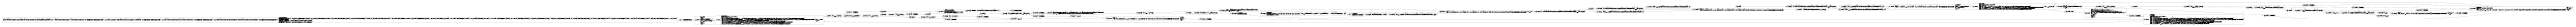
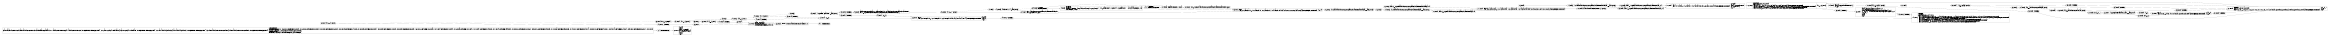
  digraph {
    rankdir=LR
    node [shape=record]
    n1 [label="{78\:\ ?|MTH_ENTER_BLOCK\l}"]
    n2 [label="{80\:\ 0x0000|r1 = r20\lr3 = r23\lr4 = 1\lint r5 = r21.getDepth() + 1\lint[][] r0 = new int[20]\lint[] r6 = new int[r0.length]\lr8 = 0\lr7 = r6\lr6 = r0\l}"]
-   n3 [label="{81\:\ 0x0018|LOOP_START\lLOOP:0: B:81:0x0018\-\>B:147:0x0018\lPHI: r1 r3 r4 r5 r6 r7 r8 \l  PHI: (r1v1 android.content.res.Resources) = (r1v0 android.content.res.Resources), (r1v4 android.content.res.Resources) binds: [B:80:0x0000, B:147:0x0018] A[DONT_GENERATE, DONT_INLINE]\l  PHI: (r3v1 android.content.res.Resources$Theme) = (r3v0 android.content.res.Resources$Theme), (r3v5 android.content.res.Resources$Theme) binds: [B:80:0x0000, B:147:0x0018] A[DONT_GENERATE, DONT_INLINE]\l  PHI: (r4v1 int) = (r4v0 int), (r4v3 int) binds: [B:80:0x0000, B:147:0x0018] A[DONT_GENERATE, DONT_INLINE]\l  PHI: (r5v1 'innerDepth' int) = (r5v0 'innerDepth' int), (r5v3 'innerDepth' int) binds: [B:80:0x0000, B:147:0x0018] A[DONT_GENERATE, DONT_INLINE]\l  PHI: (r6v3 'stateSpecList' int[][]) = (r6v2 'stateSpecList' int[][]), (r6v4 'stateSpecList' int[][]) binds: [B:80:0x0000, B:147:0x0018] A[DONT_GENERATE, DONT_INLINE]\l  PHI: (r7v2 'colorList' int[]) = (r7v1 'colorList' int[]), (r7v3 'colorList' int[]) binds: [B:80:0x0000, B:147:0x0018] A[DONT_GENERATE, DONT_INLINE]\l  PHI: (r8v1 'listSize' int A[IMMUTABLE_TYPE]) = (r8v0 'listSize' int), (r8v2 'listSize' int) binds: [B:80:0x0000, B:147:0x0018] A[DONT_GENERATE, DONT_INLINE]\l|int r0 = r21.next()\lr9 = r0\l}"]
    n4 [label="{82\:\ 0x001d|if (r0 == r4) goto L73\l}"]
    n5 [label="{83\:\ 0x001f|int r0 = r21.getDepth()\l}"]
    n6 [label="{142\:\ 0x0127|SYNTHETIC\l}"]
    n7 [label="{84\:\ 0x0024|if (r0 \>= r5) goto L13\l}"]
    n8 [label="{136\:\ 0x0127}"]
    n9 [label="{85\:\ 0x0026}"]
    n10 [label="{89\:\ 0x0030}"]
    n11 [label="{86\:\ 0x0027|if (r9 == 3) goto L8\l}"]
    n12 [label="{90\:\ 0x0031|if (r9 != 2) goto L72\l}"]
    n13 [label="{141\:\ 0x002a|SYNTHETIC\l}"]
    n14 [label="{88\:\ 0x002a}"]
    n15 [label="{137\:\ 0x012b|int[] r0 = new int[r8]\lint[][] r1 = new int[r8]\ljava.lang.System.arraycopy(r7, 0, r0, 0, r8)\ljava.lang.System.arraycopy(r6, 0, r1, 0, r8)\l}"]
    n16 [label="{138\:\ 0x013b|RETURN\l|return new android.content.res.ColorStateList(r1, r0)\l}"]
    n17 [label="{79\:\ ?|MTH_EXIT_BLOCK\l}"]
    n18 [label="{91\:\ 0x0033|if (r0 \> r5) goto L70\l}"]
    n19 [label="{144\:\ 0x011a|SYNTHETIC\l}"]
    n20 [label="{92\:\ 0x0035}"]
    n21 [label="{145\:\ 0x011a|SYNTHETIC\l}"]
    n22 [label="{134\:\ 0x011a|r16 = r5\l}"]
    n23 [label="{93\:\ 0x003f|if (r21.getName().equals(\"item\") != false) goto L18\l}"]
    n24 [label="{143\:\ 0x0045|SYNTHETIC\l}"]
    n25 [label="{146\:\ 0x0041|SYNTHETIC\l}"]
    n26 [label="{95\:\ 0x0045|android.content.res.TypedArray r12 = obtainAttributes(r1, r3, r22, androidx.core.C0180R.styleable.ColorStateListItem)\lint r14 = r12.getResourceId(androidx.core.C0180R.styleable.ColorStateListItem_android_color, \-1)\l}"]
    n27 [label="{94\:\ 0x0041|r16 = r5\l}"]
    n28 [label="{96\:\ 0x0055|if (r14 == (\-1)) goto L65\l}"]
    n29 [label="{97\:\ 0x0057}"]
    n30 [label="{104\:\ 0x0072|int r0 = androidx.core.C0180R.styleable.ColorStateListItem_android_color\lint r0 = r12.getColor(r0, \-65281)\l}"]
    n31 [label="{98\:\ 0x005b|if (isColorInt(r1, r14) != false) goto L65\l}"]
    n32 [label="{105\:\ 0x0078|PHI: r0 \l  PHI: (r0v13 'baseColor' int) = (r0v12 'baseColor' int), (r0v16 'baseColor' int), (r0v19 'baseColor' int) binds: [B:104:0x0072, B:102:0x006b, B:99:0x005d] A[DONT_GENERATE, DONT_INLINE]\l|r13 = 1.0f\l}"]
    n33 [label="{139\:\ 0x005d|SYNTHETIC\lEXC_TOP_SPLITTER\l}"]
    n34 [label="{99\:\ 0x005d|TRY_ENTER\lTRY_LEAVE\lTryCatch #0 \{Exception \-\> 0x006a, blocks: (B:99:0x005d), top: B:139:0x005d \}\lCatch: Exception \-\> 0x006a\l|int r0 = createFromXml(r1, r1.getXml(r14), r3).getDefaultColor()     \/\/ Catch: java.lang.Exception \-\> L6a\l}"]
    n35 [label="{101\:\ 0x006a|ExcHandler: Exception \-\> 0x006a\l}"]
    n36 [label="{140\:\ ?|SYNTHETIC\lEXC_BOTTOM_SPLITTER\l}"]
    n37 [label="{102\:\ 0x006b|int r0 = r12.getColor(androidx.core.C0180R.styleable.ColorStateListItem_android_color, \-65281)\l}"]
    n38 [label="{106\:\ 0x0080|if (r12.hasValue(androidx.core.C0180R.styleable.ColorStateListItem_android_alpha) == false) goto L59\l}"]
    n39 [label="{107\:\ 0x0082|float r13 = r12.getFloat(androidx.core.C0180R.styleable.ColorStateListItem_android_alpha, 1.0f)\l}"]
    n40 [label="{108\:\ 0x0089}"]
    n41 [label="{111\:\ 0x0097|PHI: r13 \l  PHI: (r13v3 'alphaMod' float) = (r13v1 'alphaMod' float), (r13v2 'alphaMod' float), (r13v4 'alphaMod' float) binds: [B:109:0x008f, B:110:0x0091, B:107:0x0082] A[DONT_GENERATE, DONT_INLINE]\l}"]
    n42 [label="{109\:\ 0x008f|if (r12.hasValue(androidx.core.C0180R.styleable.ColorStateListItem_alpha) == false) goto L28\l}"]
    n43 [label="{112\:\ 0x009d|if (android.os.Build.VERSION.SDK_INT \< 31) goto L58\l}"]
    n44 [label="{116\:\ 0x00ae|float r4 = r12.getFloat(androidx.core.C0180R.styleable.ColorStateListItem_lStar, \-1.0f)\l}"]
    n45 [label="{115\:\ 0x00a7|float r4 = r12.getFloat(androidx.core.C0180R.styleable.ColorStateListItem_android_lStar, \-1.0f)\l}"]
    n46 [label="{113\:\ 0x009f}"]
    n47 [label="{114\:\ 0x00a5|if (r12.hasValue(androidx.core.C0180R.styleable.ColorStateListItem_android_lStar) == false) goto L58\l}"]
    n48 [label="{117\:\ 0x00b4|PHI: r4 \l  PHI: (r4v7 'lStar' float) = (r4v6 'lStar' float), (r4v12 'lStar' float) binds: [B:116:0x00ae, B:115:0x00a7] A[DONT_GENERATE, DONT_INLINE]\l|r12.recycle()\lr10 = 0\lint r15 = r22.getAttributeCount()\lint[] r1 = new int[r15]\lr3 = 0\l}"]
    n49 [label="{118\:\ 0x00c2|LOOP_START\lLOOP:1: B:118:0x00c2\-\>B:132:0x00f0\lPHI: r3 r5 r9 r10 \l  PHI: (r3v7 'i' int) = (r3v6 'i' int), (r3v10 'i' int) binds: [B:117:0x00b4, B:132:0x00f0] A[DONT_GENERATE, DONT_INLINE]\l  PHI: (r5v4 'innerDepth' int) = (r5v1 'innerDepth' int), (r5v8 'innerDepth' int) binds: [B:117:0x00b4, B:132:0x00f0] A[DONT_GENERATE, DONT_INLINE]\l  PHI: (r9v1 'type' int) = (r9v0 'type' int), (r9v3 'type' int) binds: [B:117:0x00b4, B:132:0x00f0] A[DONT_GENERATE, DONT_INLINE]\l  PHI: (r10v2 'j' int) = (r10v1 'j' int), (r10v3 'j' int) binds: [B:117:0x00b4, B:132:0x00f0] A[DONT_GENERATE, DONT_INLINE]\l|if (r3 \>= r15) goto L54\l}"]
    n50 [label="{119\:\ 0x00c4|r16 = r5\lint r5 = r22.getAttributeNameResource(r3)\lr17 = r9\l}"]
-   n51 [label="{150\:\ 0x00f7|END\l}"]
+   n51 [label="{150\:\ 0x00f7|SYNTHETIC\l}"]
    n52 [label="{120\:\ 0x00cf|if (r5 == 16843173) goto L53\l}"]
    n53 [label="{133\:\ 0x00f7|r16 = r5\lint[] r1 = android.util.StateSet.trimStateSet(r1, r10)\lint r3 = modulateColorAlpha(r0, r13, r4)\lint[] r7 = androidx.core.content.res.GrowingArrayUtils.append(r7, r8, r3)\lint[][] r6 = (int[][]) androidx.core.content.res.GrowingArrayUtils.append(r6, r8, r1)\lint r8 = r8 + 1\lr1 = r20\lr3 = r23\lr5 = r16\lr4 = 1\l}"]
    n54 [label="{121\:\ 0x00d1}"]
    n55 [label="{152\:\ 0x00f0|SYNTHETIC\l}"]
    n56 [label="{122\:\ 0x00d4|if (r5 == 16843551) goto L52\l}"]
    n57 [label="{132\:\ 0x00f0|LOOP_END\lLOOP:1: B:118:0x00c2\-\>B:132:0x00f0\lPHI: r10 \l  PHI: (r10v3 'j' int) = (r10v2 'j' int), (r10v2 'j' int), (r10v2 'j' int), (r10v2 'j' int), (r10v4 'j' int) binds: [B:152:0x00f0, B:153:0x00f0, B:154:0x00f0, B:155:0x00f0, B:151:0x00f0] A[DONT_GENERATE, DONT_INLINE]\l|int r3 = r3 + 1\lr5 = r16\lr9 = r17\l}"]
    n58 [label="{123\:\ 0x00d6}"]
    n59 [label="{153\:\ 0x00f0|SYNTHETIC\l}"]
    n60 [label="{124\:\ 0x00d8|if (r5 == androidx.core.C0180R.attr.alpha) goto L51\l}"]
    n61 [label="{125\:\ 0x00da}"]
    n62 [label="{154\:\ 0x00f0|SYNTHETIC\l}"]
    n63 [label="{126\:\ 0x00dc|if (r5 == androidx.core.C0180R.attr.lStar) goto L50\l}"]
    n64 [label="{127\:\ 0x00de|int r9 = r10 + 1\l}"]
    n65 [label="{155\:\ 0x00f0|SYNTHETIC\l}"]
    n66 [label="{128\:\ 0x00e7|if (r22.getAttributeBooleanValue(r3, false) == false) goto L49\l}"]
    n67 [label="{129\:\ 0x00e9|r9 = r5\l}"]
    n68 [label="{130\:\ 0x00eb|int r9 = \-r5\l}"]
    n69 [label="{131\:\ 0x00ec|PHI: r9 \l  PHI: (r9v10 int) = (r9v9 int), (r9v11 int) binds: [B:130:0x00eb, B:129:0x00e9] A[DONT_GENERATE, DONT_INLINE]\l|r1[r10] = r9\lr10 = r9\l}"]
    n70 [label="{151\:\ 0x00f0|SYNTHETIC\l}"]
    n71 [label="{148\:\ 0x0018|SYNTHETIC\l}"]
    n72 [label="{147\:\ 0x0018|LOOP_END\lSYNTHETIC\lLOOP:0: B:81:0x0018\-\>B:147:0x0018\lPHI: r1 r3 r4 r5 r6 r7 r8 \l  PHI: (r1v4 android.content.res.Resources) = (r1v3 android.content.res.Resources), (r1v7 android.content.res.Resources) binds: [B:149:0x0018, B:148:0x0018] A[DONT_GENERATE, DONT_INLINE]\l  PHI: (r3v5 android.content.res.Resources$Theme) = (r3v4 android.content.res.Resources$Theme), (r3v9 android.content.res.Resources$Theme) binds: [B:149:0x0018, B:148:0x0018] A[DONT_GENERATE, DONT_INLINE]\l  PHI: (r4v3 int) = (r4v2 int), (r4v8 int) binds: [B:149:0x0018, B:148:0x0018] A[DONT_GENERATE, DONT_INLINE]\l  PHI: (r5v3 'innerDepth' int) = (r5v2 'innerDepth' int), (r5v6 'innerDepth' int) binds: [B:149:0x0018, B:148:0x0018] A[DONT_GENERATE, DONT_INLINE]\l  PHI: (r6v4 'stateSpecList' int[][]) = (r6v3 'stateSpecList' int[][]), (r6v6 'stateSpecList' int[][]) binds: [B:149:0x0018, B:148:0x0018] A[DONT_GENERATE, DONT_INLINE]\l  PHI: (r7v3 'colorList' int[]) = (r7v2 'colorList' int[]), (r7v4 'colorList' int[]) binds: [B:149:0x0018, B:148:0x0018] A[DONT_GENERATE, DONT_INLINE]\l  PHI: (r8v2 'listSize' int) = (r8v1 'listSize' int), (r8v3 'listSize' int) binds: [B:149:0x0018, B:148:0x0018] A[DONT_GENERATE, DONT_INLINE]\l}"]
    n73 [label="{110\:\ 0x0091|float r13 = r12.getFloat(androidx.core.C0180R.styleable.ColorStateListItem_alpha, 1.0f)\l}"]
    n74 [label="{135\:\ 0x011e|PHI: r16 \l  PHI: (r16v2 'innerDepth' int) = (r16v1 'innerDepth' int), (r16v3 'innerDepth' int) binds: [B:134:0x011a, B:94:0x0041] A[DONT_GENERATE, DONT_INLINE]\l|r1 = r20\lr3 = r23\lr5 = r16\lr4 = 1\l}"]
    n75 [label="{149\:\ 0x0018|SYNTHETIC\l}"]
    n76 [label="{private static android.content.res.ColorStateList androidx.core.content.res.ColorStateListInflaterCompat.inflate((r20v0 'r' android.content.res.Resources A[D('r' android.content.res.Resources), IMMUTABLE_TYPE, METHOD_ARGUMENT]), (r21v0 'parser' org.xmlpull.v1.XmlPullParser A[D('parser' org.xmlpull.v1.XmlPullParser), IMMUTABLE_TYPE, METHOD_ARGUMENT]), (r22v0 'attrs' android.util.AttributeSet A[D('attrs' android.util.AttributeSet), IMMUTABLE_TYPE, METHOD_ARGUMENT]), (r23v0 'theme' android.content.res.Resources$Theme A[D('theme' android.content.res.Resources$Theme), IMMUTABLE_TYPE, METHOD_ARGUMENT]))  | USE_LINES_HINTS\lBACK_EDGE: B:135:0x011e \-\> B:81:0x0018, BACK_EDGE: B:132:0x00f0 \-\> B:118:0x00c2, CROSS_EDGE: B:130:0x00eb \-\> B:131:0x00ec, CROSS_EDGE: B:126:0x00dc \-\> B:132:0x00f0, CROSS_EDGE: B:124:0x00d8 \-\> B:132:0x00f0, CROSS_EDGE: B:122:0x00d4 \-\> B:132:0x00f0, CROSS_EDGE: B:120:0x00cf \-\> B:132:0x00f0, BACK_EDGE: B:133:0x00f7 \-\> B:81:0x0018, CROSS_EDGE: B:116:0x00ae \-\> B:117:0x00b4, CROSS_EDGE: B:112:0x009d \-\> B:116:0x00ae, CROSS_EDGE: B:110:0x0091 \-\> B:111:0x0097, CROSS_EDGE: B:109:0x008f \-\> B:111:0x0097, CROSS_EDGE: B:99:0x005d \-\> B:105:0x0078, CROSS_EDGE: B:102:0x006b \-\> B:105:0x0078, CROSS_EDGE: B:139:0x005d \-\> B:101:0x006a, CROSS_EDGE: B:96:0x0055 \-\> B:104:0x0072, CROSS_EDGE: B:134:0x011a \-\> B:135:0x011e, CROSS_EDGE: B:90:0x0031 \-\> B:134:0x011a, CROSS_EDGE: B:84:0x0024 \-\> B:89:0x0030, CROSS_EDGE: B:136:0x0127 \-\> B:137:0x012b\lINLINE_NOT_NEEDED\lTryCatch #0 \{Exception \-\> 0x006a, blocks: (B:99:0x005d), top: B:139:0x005d \}\lTYPE_VARS: EMPTY\lEXCEPTIONS:[Lorg\/xmlpull\/v1\/XmlPullParserException;, Ljava\/io\/IOException;]\l}"]
    n1 -> n2
-   n2 -> n3
-   n3 -> n4
    n4 -> n5 [style=dashed]
    n4 -> n6
    n5 -> n7
    n6 -> n8
    n7 -> n9 [style=dashed]
    n7 -> n10
    n8 -> n15
    n9 -> n11
    n10 -> n12
    n11 -> n10 [style=dashed]
    n11 -> n13
    n12 -> n18 [style=dashed]
    n12 -> n19
    n13 -> n14
    n14 -> n15
    n15 -> n16
    n16 -> n17
    n18 -> n20 [style=dashed]
    n18 -> n21
    n19 -> n22
    n20 -> n23
    n21 -> n22
    n22 -> n74
    n23 -> n24
    n23 -> n25 [style=dashed]
    n24 -> n26
    n25 -> n27
    n26 -> n28
    n27 -> n74
    n28 -> n29 [style=dashed]
    n28 -> n30
    n29 -> n31
    n30 -> n32
    n31 -> n30
    n31 -> n33 [style=dashed]
    n32 -> n38
    n33 -> n34
    n33 -> n35
    n34 -> n32
    n34 -> n36
    n35 -> n37
    n36 -> n35
    n37 -> n32
    n38 -> n39 [style=dashed]
    n38 -> n40
    n39 -> n41
    n40 -> n42
    n41 -> n43
    n42 -> n41
    n42 -> n73 [style=dashed]
    n43 -> n44
    n43 -> n45 [style=dashed]
    n44 -> n48
    n45 -> n48
    n46 -> n47
    n47 -> n44
    n47 -> n45 [style=dashed]
    n48 -> n49
    n49 -> n50 [style=dashed]
    n49 -> n51
    n50 -> n52
    n51 -> n53
    n52 -> n54 [style=dashed]
    n52 -> n55
    n53 -> n71
    n54 -> n56
    n55 -> n57
    n56 -> n58 [style=dashed]
    n56 -> n59
    n57 -> n49
    n58 -> n60
    n59 -> n57
    n60 -> n61 [style=dashed]
    n60 -> n62
    n61 -> n63
    n62 -> n57
    n63 -> n64 [style=dashed]
    n63 -> n65
    n64 -> n66
    n65 -> n57
    n66 -> n67 [style=dashed]
    n66 -> n68
    n67 -> n69
    n68 -> n69
    n69 -> n70
    n70 -> n57
    n71 -> n72
-   n72 -> n3
    n73 -> n41
    n74 -> n75
    n75 -> n72
    n76 -> n1
  }
